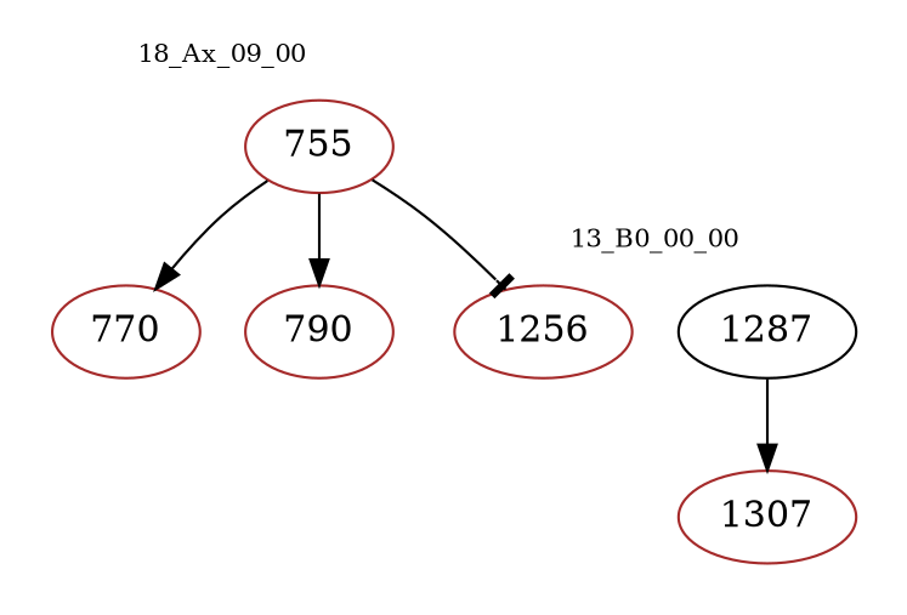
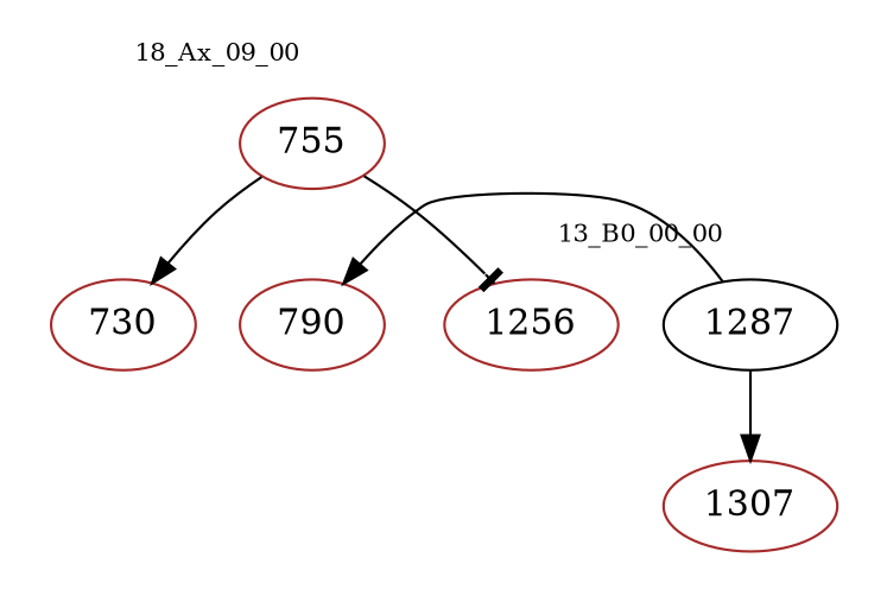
  digraph {
    node [color=brown]
    edge [arrowhead=normal color=black]
    n1 [label=755]
-   n2 [label=770]
+   n2 [label=730]
    n3 [label=790]
    n4 [color=black label=1287]
    n5 [label=1256]
    n6 [label=1307]
    subgraph cluster_1 {
      color=white
      fontsize=10
      label="18_Ax_09_00"
      n1
      n2
      n3
    }
    subgraph cluster_2 {
      color=white
      fontsize=10
      label="13_B0_00_00"
      n4
      n5
      n6
    }
    n1 -> n2
-   n1 -> n3
+   n4 -> n3
    n1 -> n5 [arrowhead=tee]
    n4 -> n6
  }
